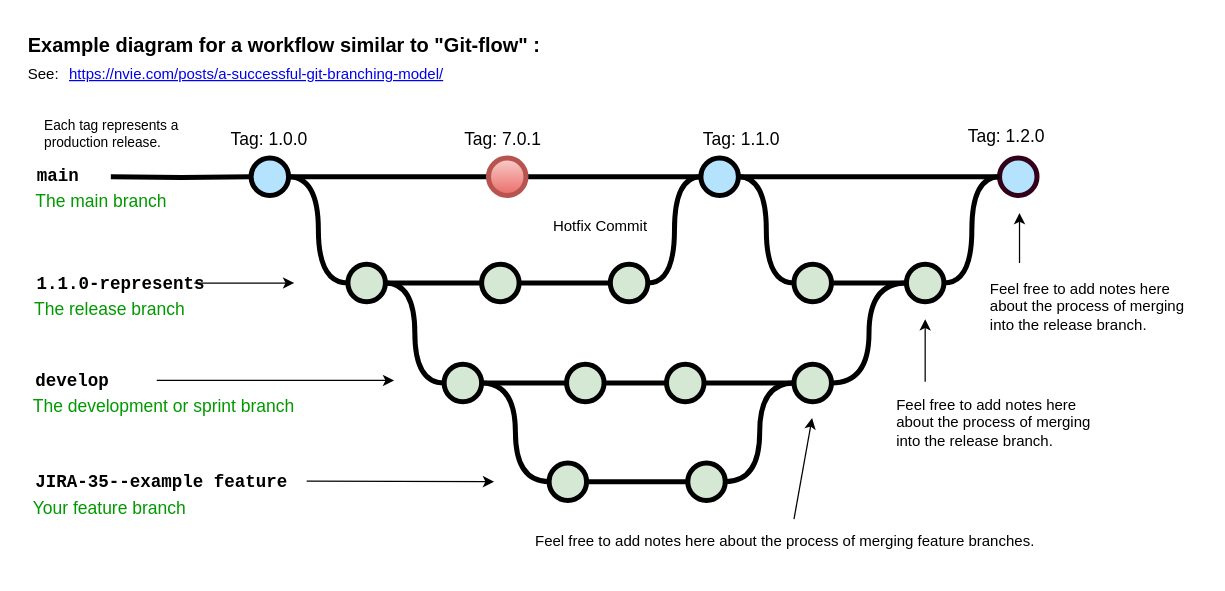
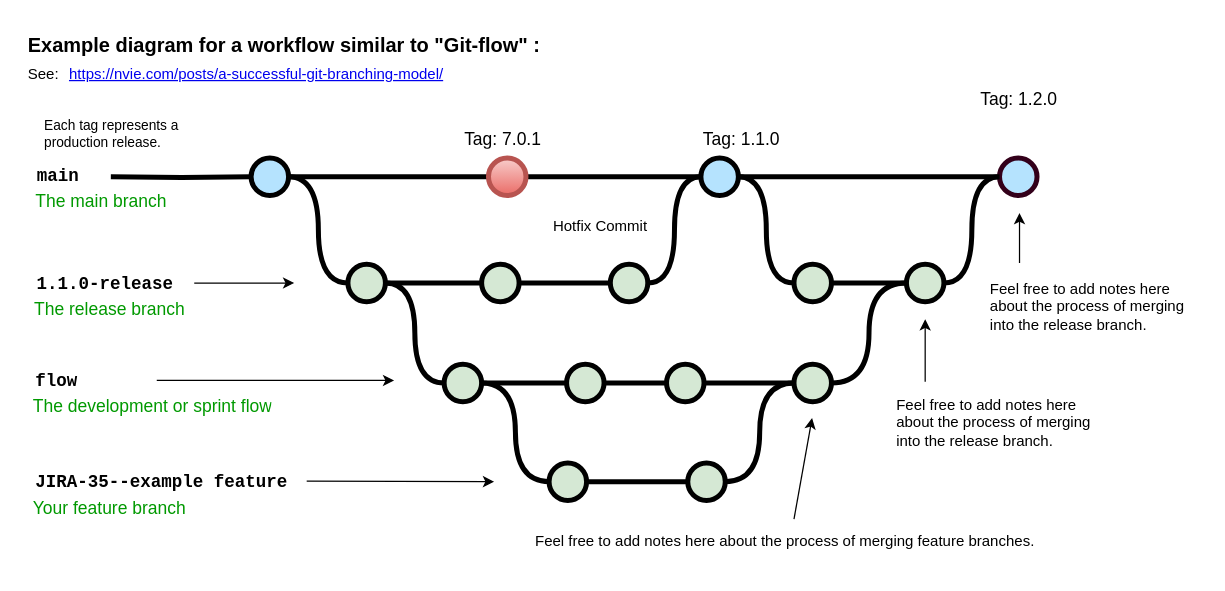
  <mxCell id="0" />
  <mxCell id="1" parent="0" />
  <mxCell id="2" value="Hotfix Commit" style="text;html=1;strokeColor=none;fillColor=none;align=center;verticalAlign=middle;whiteSpace=wrap;overflow=hidden;" parent="1" vertex="1"><mxGeometry x="440.25" y="166" width="80" height="30" as="geometry" /></mxCell>
  <mxCell id="3" value="" style="edgeStyle=orthogonalEdgeStyle;rounded=0;html=1;jettySize=auto;orthogonalLoop=1;plain-blue;endArrow=none;endFill=0;strokeWidth=4;strokeColor=#000000;entryX=0;entryY=0.5;entryDx=0;entryDy=0;entryPerimeter=0;" parent="1" source="5" target="60" edge="1"><mxGeometry x="292.25" y="211" as="geometry"><mxPoint x="380.25" y="141" as="targetPoint" /></mxGeometry></mxCell>
  <mxCell id="4" style="edgeStyle=orthogonalEdgeStyle;curved=1;rounded=0;html=1;exitX=1;exitY=0.5;exitPerimeter=0;entryX=0;entryY=0.5;entryPerimeter=0;endArrow=none;endFill=0;jettySize=auto;orthogonalLoop=1;strokeWidth=4;fontSize=15;" parent="1" source="5" target="13" edge="1"><mxGeometry relative="1" as="geometry" /></mxCell>
  <mxCell id="5" value="" style="verticalLabelPosition=bottom;verticalAlign=top;html=1;strokeWidth=4;shape=mxgraph.flowchart.on-page_reference;plain-blue;gradientColor=none;fillColor=#B5E3Fe;strokeColor=#000000;" parent="1" vertex="1"><mxGeometry x="200.25" y="126" width="30" height="30" as="geometry" /></mxCell>
  <mxCell id="6" value="" style="edgeStyle=orthogonalEdgeStyle;curved=1;rounded=0;orthogonalLoop=1;jettySize=auto;html=1;endArrow=none;endFill=0;strokeWidth=4;entryX=0;entryY=0.5;entryDx=0;entryDy=0;entryPerimeter=0;" parent="1" source="8" target="9" edge="1"><mxGeometry relative="1" as="geometry"><mxPoint x="672.5" y="141" as="targetPoint" /></mxGeometry></mxCell>
  <mxCell id="7" style="edgeStyle=orthogonalEdgeStyle;curved=1;rounded=0;orthogonalLoop=1;jettySize=auto;html=1;exitX=1;exitY=0.5;exitDx=0;exitDy=0;exitPerimeter=0;entryX=0;entryY=0.5;entryDx=0;entryDy=0;entryPerimeter=0;endArrow=none;endFill=0;strokeWidth=4;fontFamily=Courier New;fontColor=#009900;" parent="1" source="8" target="45" edge="1"><mxGeometry relative="1" as="geometry" /></mxCell>
  <mxCell id="8" value="" style="verticalLabelPosition=bottom;verticalAlign=top;html=1;strokeWidth=4;shape=mxgraph.flowchart.on-page_reference;plain-blue;gradientColor=none;strokeColor=#000000;fillColor=#B5E3FE;" parent="1" vertex="1"><mxGeometry x="560.25" y="126" width="30" height="30" as="geometry" /></mxCell>
  <mxCell id="9" value="" style="verticalLabelPosition=bottom;verticalAlign=top;html=1;strokeWidth=4;shape=mxgraph.flowchart.on-page_reference;plain-blue;gradientColor=none;strokeColor=#33001A;fillColor=#B5E3FE;" parent="1" vertex="1"><mxGeometry x="799.25" y="126" width="30" height="30" as="geometry" /></mxCell>
  <mxCell id="10" value="" style="edgeStyle=orthogonalEdgeStyle;rounded=0;html=1;jettySize=auto;orthogonalLoop=1;strokeWidth=4;endArrow=none;endFill=0;" parent="1" target="5" edge="1"><mxGeometry x="192.25" y="211" as="geometry"><mxPoint x="88" y="141" as="sourcePoint" /></mxGeometry></mxCell>
  <mxCell id="11" value="main" style="text;html=1;strokeColor=none;fillColor=none;align=center;verticalAlign=middle;whiteSpace=wrap;overflow=hidden;fontSize=14;fontStyle=1;fontFamily=Courier New;" parent="1" vertex="1"><mxGeometry x="21" y="120" width="50" height="42" as="geometry" /></mxCell>
  <mxCell id="12" style="edgeStyle=orthogonalEdgeStyle;curved=1;rounded=0;html=1;exitX=1;exitY=0.5;exitPerimeter=0;endArrow=none;endFill=0;jettySize=auto;orthogonalLoop=1;strokeWidth=4;fontSize=15;" parent="1" source="13" target="15" edge="1"><mxGeometry relative="1" as="geometry" /></mxCell>
  <mxCell id="13" value="" style="verticalLabelPosition=bottom;verticalAlign=top;html=1;strokeWidth=4;shape=mxgraph.flowchart.on-page_reference;plain-purple;gradientColor=none;strokeColor=#000000;fillColor=#D5E8D4;" parent="1" vertex="1"><mxGeometry x="277.75" y="211" width="30" height="30" as="geometry" /></mxCell>
  <mxCell id="14" style="edgeStyle=orthogonalEdgeStyle;curved=1;rounded=0;html=1;exitX=1;exitY=0.5;exitPerimeter=0;entryX=0;entryY=0.5;entryPerimeter=0;endArrow=none;endFill=0;jettySize=auto;orthogonalLoop=1;strokeWidth=4;fontSize=15;" parent="1" source="15" target="17" edge="1"><mxGeometry relative="1" as="geometry" /></mxCell>
  <mxCell id="15" value="" style="verticalLabelPosition=bottom;verticalAlign=top;html=1;strokeWidth=4;shape=mxgraph.flowchart.on-page_reference;plain-purple;gradientColor=none;strokeColor=#000000;fillColor=#D5E8D4;" parent="1" vertex="1"><mxGeometry x="384.75" y="211" width="30" height="30" as="geometry" /></mxCell>
  <mxCell id="16" style="edgeStyle=orthogonalEdgeStyle;curved=1;rounded=0;html=1;exitX=1;exitY=0.5;exitPerimeter=0;entryX=0;entryY=0.5;entryPerimeter=0;endArrow=none;endFill=0;jettySize=auto;orthogonalLoop=1;strokeWidth=4;fontSize=15;" parent="1" source="17" target="8" edge="1"><mxGeometry relative="1" as="geometry" /></mxCell>
  <mxCell id="17" value="" style="verticalLabelPosition=bottom;verticalAlign=top;html=1;strokeWidth=4;shape=mxgraph.flowchart.on-page_reference;plain-purple;gradientColor=none;strokeColor=#000000;fillColor=#D5E8D4;" parent="1" vertex="1"><mxGeometry x="487.75" y="211" width="30" height="30" as="geometry" /></mxCell>
- <mxCell id="18" value="1.1.0-represents" style="text;html=1;strokeColor=none;fillColor=none;align=left;verticalAlign=middle;whiteSpace=wrap;overflow=hidden;fontSize=14;fontStyle=1;fontFamily=Courier New;" parent="1" vertex="1"><mxGeometry x="26.75" y="216" width="240" height="20" as="geometry" /></mxCell>
+ <mxCell id="18" value="1.1.0-release" style="text;html=1;strokeColor=none;fillColor=none;align=left;verticalAlign=middle;whiteSpace=wrap;overflow=hidden;fontSize=14;fontStyle=1;fontFamily=Courier New;" parent="1" vertex="1"><mxGeometry x="26.75" y="216" width="240" height="20" as="geometry" /></mxCell>
  <mxCell id="19" value="" style="edgeStyle=orthogonalEdgeStyle;rounded=0;orthogonalLoop=1;jettySize=auto;html=1;endArrow=none;endFill=0;strokeWidth=4;" parent="1" source="22" target="24" edge="1"><mxGeometry relative="1" as="geometry" /></mxCell>
  <mxCell id="20" style="edgeStyle=orthogonalEdgeStyle;rounded=0;orthogonalLoop=1;jettySize=auto;html=1;entryX=1;entryY=0.5;entryDx=0;entryDy=0;entryPerimeter=0;endArrow=none;endFill=0;strokeWidth=4;curved=1;" parent="1" source="22" target="13" edge="1"><mxGeometry relative="1" as="geometry" /></mxCell>
  <mxCell id="21" style="edgeStyle=orthogonalEdgeStyle;curved=1;rounded=0;orthogonalLoop=1;jettySize=auto;html=1;exitX=1;exitY=0.5;exitDx=0;exitDy=0;exitPerimeter=0;entryX=0;entryY=0.5;entryDx=0;entryDy=0;entryPerimeter=0;endArrow=none;endFill=0;strokeWidth=4;fontFamily=Courier New;fontColor=#009900;" parent="1" source="22" target="31" edge="1"><mxGeometry relative="1" as="geometry" /></mxCell>
  <mxCell id="22" value="" style="verticalLabelPosition=bottom;verticalAlign=top;html=1;strokeWidth=4;shape=mxgraph.flowchart.on-page_reference;plain-purple;gradientColor=none;strokeColor=#000000;fillColor=#D5E8D4;" parent="1" vertex="1"><mxGeometry x="354.75" y="291" width="30" height="30" as="geometry" /></mxCell>
  <mxCell id="23" value="" style="edgeStyle=orthogonalEdgeStyle;curved=1;rounded=0;orthogonalLoop=1;jettySize=auto;html=1;endArrow=none;endFill=0;strokeWidth=4;" parent="1" source="24" target="26" edge="1"><mxGeometry relative="1" as="geometry" /></mxCell>
  <mxCell id="24" value="" style="verticalLabelPosition=bottom;verticalAlign=top;html=1;strokeWidth=4;shape=mxgraph.flowchart.on-page_reference;plain-purple;gradientColor=none;strokeColor=#000000;fillColor=#D5E8D4;" parent="1" vertex="1"><mxGeometry x="452.75" y="291" width="30" height="30" as="geometry" /></mxCell>
  <mxCell id="25" value="" style="edgeStyle=orthogonalEdgeStyle;curved=1;rounded=0;orthogonalLoop=1;jettySize=auto;html=1;endArrow=none;endFill=0;strokeWidth=4;fontFamily=Courier New;fontColor=#009900;" parent="1" source="26" target="28" edge="1"><mxGeometry relative="1" as="geometry" /></mxCell>
  <mxCell id="26" value="" style="verticalLabelPosition=bottom;verticalAlign=top;html=1;strokeWidth=4;shape=mxgraph.flowchart.on-page_reference;plain-purple;gradientColor=none;strokeColor=#000000;fillColor=#D5E8D4;" parent="1" vertex="1"><mxGeometry x="532.75" y="291" width="30" height="30" as="geometry" /></mxCell>
  <mxCell id="27" style="edgeStyle=orthogonalEdgeStyle;curved=1;rounded=0;orthogonalLoop=1;jettySize=auto;html=1;entryX=0;entryY=0.5;entryDx=0;entryDy=0;entryPerimeter=0;endArrow=none;endFill=0;strokeWidth=4;fontFamily=Courier New;fontColor=#009900;" parent="1" source="28" target="47" edge="1"><mxGeometry relative="1" as="geometry" /></mxCell>
  <mxCell id="28" value="" style="verticalLabelPosition=bottom;verticalAlign=top;html=1;strokeWidth=4;shape=mxgraph.flowchart.on-page_reference;plain-purple;gradientColor=none;strokeColor=#000000;fillColor=#D5E8D4;" parent="1" vertex="1"><mxGeometry x="634.75" y="291" width="30" height="30" as="geometry" /></mxCell>
- <mxCell id="29" value="develop" style="text;html=1;strokeColor=none;fillColor=none;align=left;verticalAlign=middle;whiteSpace=wrap;overflow=hidden;fontSize=14;fontStyle=1;fontFamily=Courier New;" parent="1" vertex="1"><mxGeometry x="25.75" y="294" width="91" height="20" as="geometry" /></mxCell>
+ <mxCell id="29" value="flow" style="text;html=1;strokeColor=none;fillColor=none;align=left;verticalAlign=middle;whiteSpace=wrap;overflow=hidden;fontSize=14;fontStyle=1;fontFamily=Courier New;" parent="1" vertex="1"><mxGeometry x="25.75" y="294" width="91" height="20" as="geometry" /></mxCell>
  <mxCell id="30" value="" style="edgeStyle=orthogonalEdgeStyle;rounded=0;orthogonalLoop=1;jettySize=auto;html=1;endArrow=none;endFill=0;strokeWidth=4;" parent="1" source="31" target="33" edge="1"><mxGeometry relative="1" as="geometry" /></mxCell>
  <mxCell id="31" value="" style="verticalLabelPosition=bottom;verticalAlign=top;html=1;strokeWidth=4;shape=mxgraph.flowchart.on-page_reference;plain-purple;gradientColor=none;strokeColor=#000000;fillColor=#D5E8D4;" parent="1" vertex="1"><mxGeometry x="438.75" y="370" width="30" height="30" as="geometry" /></mxCell>
  <mxCell id="32" style="edgeStyle=orthogonalEdgeStyle;curved=1;rounded=0;orthogonalLoop=1;jettySize=auto;html=1;exitX=1;exitY=0.5;exitDx=0;exitDy=0;exitPerimeter=0;entryX=0;entryY=0.5;entryDx=0;entryDy=0;entryPerimeter=0;endArrow=none;endFill=0;strokeWidth=4;fontFamily=Courier New;fontColor=#009900;" parent="1" source="33" target="28" edge="1"><mxGeometry relative="1" as="geometry" /></mxCell>
  <mxCell id="33" value="" style="verticalLabelPosition=bottom;verticalAlign=top;html=1;strokeWidth=4;shape=mxgraph.flowchart.on-page_reference;plain-purple;gradientColor=none;strokeColor=#000000;fillColor=#D5E8D4;" parent="1" vertex="1"><mxGeometry x="549.75" y="370" width="30" height="30" as="geometry" /></mxCell>
  <mxCell id="34" value="JIRA-35--example feature" style="text;html=1;strokeColor=none;fillColor=none;align=left;verticalAlign=middle;whiteSpace=wrap;overflow=hidden;fontSize=14;fontStyle=1;fontFamily=Courier New;" parent="1" vertex="1"><mxGeometry x="25.5" y="375" width="240" height="20" as="geometry" /></mxCell>
- <mxCell id="35" value="The development or sprint branch" style="text;html=1;strokeColor=none;fillColor=none;align=left;verticalAlign=middle;whiteSpace=wrap;overflow=hidden;fontSize=14;fontStyle=0;fontColor=#009900;" parent="1" vertex="1"><mxGeometry x="23.75" y="314" width="240" height="20" as="geometry" /></mxCell>
+ <mxCell id="35" value="The development or sprint flow" style="text;html=1;strokeColor=none;fillColor=none;align=left;verticalAlign=middle;whiteSpace=wrap;overflow=hidden;fontSize=14;fontStyle=0;fontColor=#009900;" parent="1" vertex="1"><mxGeometry x="23.75" y="314" width="240" height="20" as="geometry" /></mxCell>
  <mxCell id="36" value="Your feature branch" style="text;html=1;strokeColor=none;fillColor=none;align=left;verticalAlign=middle;whiteSpace=wrap;overflow=hidden;fontSize=14;fontStyle=0;fontColor=#009900;" parent="1" vertex="1"><mxGeometry x="23.75" y="395" width="240" height="20" as="geometry" /></mxCell>
  <mxCell id="37" value="The release branch" style="text;html=1;strokeColor=none;fillColor=none;align=left;verticalAlign=middle;whiteSpace=wrap;overflow=hidden;fontSize=14;fontStyle=0;fontColor=#009900;" parent="1" vertex="1"><mxGeometry x="24.75" y="236" width="240" height="20" as="geometry" /></mxCell>
  <mxCell id="38" value="The main branch&lt;br&gt;" style="text;html=1;strokeColor=none;fillColor=none;align=left;verticalAlign=middle;whiteSpace=wrap;overflow=hidden;fontSize=14;fontStyle=0;fontColor=#009900;" parent="1" vertex="1"><mxGeometry x="26.25" y="150" width="146.75" height="20" as="geometry" /></mxCell>
  <mxCell id="39" value="" style="endArrow=classic;html=1;strokeWidth=1;fontFamily=Courier New;fontColor=#009900;" parent="1" edge="1"><mxGeometry width="50" height="50" relative="1" as="geometry"><mxPoint x="244.75" y="384.5" as="sourcePoint" /><mxPoint x="394.75" y="385" as="targetPoint" /></mxGeometry></mxCell>
  <mxCell id="40" value="" style="endArrow=classic;html=1;strokeWidth=1;fontFamily=Courier New;fontColor=#009900;" parent="1" edge="1"><mxGeometry width="50" height="50" relative="1" as="geometry"><mxPoint x="124.75" y="304" as="sourcePoint" /><mxPoint x="314.75" y="304" as="targetPoint" /></mxGeometry></mxCell>
  <mxCell id="41" value="" style="endArrow=classic;html=1;strokeWidth=1;fontFamily=Courier New;fontColor=#009900;" parent="1" edge="1"><mxGeometry width="50" height="50" relative="1" as="geometry"><mxPoint x="154.75" y="226" as="sourcePoint" /><mxPoint x="234.75" y="226" as="targetPoint" /></mxGeometry></mxCell>
  <mxCell id="42" value="Tag: 1.1.0" style="text;html=1;strokeColor=none;fillColor=none;align=center;verticalAlign=middle;whiteSpace=wrap;overflow=hidden;fontSize=14;" parent="1" vertex="1"><mxGeometry x="538.25" y="100" width="110" height="20" as="geometry" /></mxCell>
- <mxCell id="43" value="Tag: 1.0.0" style="text;html=1;strokeColor=none;fillColor=none;align=center;verticalAlign=middle;whiteSpace=wrap;overflow=hidden;fontSize=14;" parent="1" vertex="1"><mxGeometry x="180.25" y="100" width="70" height="20" as="geometry" /></mxCell>
  <mxCell id="44" value="" style="edgeStyle=orthogonalEdgeStyle;curved=1;rounded=0;orthogonalLoop=1;jettySize=auto;html=1;endArrow=none;endFill=0;strokeWidth=4;fontFamily=Courier New;fontColor=#009900;" parent="1" source="45" target="47" edge="1"><mxGeometry relative="1" as="geometry" /></mxCell>
  <mxCell id="45" value="" style="verticalLabelPosition=bottom;verticalAlign=top;html=1;strokeWidth=4;shape=mxgraph.flowchart.on-page_reference;plain-purple;gradientColor=none;strokeColor=#000000;fillColor=#D5E8D4;" parent="1" vertex="1"><mxGeometry x="634.75" y="211" width="30" height="30" as="geometry" /></mxCell>
  <mxCell id="46" style="edgeStyle=orthogonalEdgeStyle;curved=1;rounded=0;orthogonalLoop=1;jettySize=auto;html=1;entryX=0;entryY=0.5;entryDx=0;entryDy=0;entryPerimeter=0;endArrow=none;endFill=0;strokeWidth=4;fontFamily=Courier New;fontColor=#009900;" parent="1" source="47" target="9" edge="1"><mxGeometry relative="1" as="geometry" /></mxCell>
  <mxCell id="47" value="" style="verticalLabelPosition=bottom;verticalAlign=top;html=1;strokeWidth=4;shape=mxgraph.flowchart.on-page_reference;plain-purple;gradientColor=none;strokeColor=#000000;fillColor=#D5E8D4;" parent="1" vertex="1"><mxGeometry x="724.75" y="211" width="30" height="30" as="geometry" /></mxCell>
- <mxCell id="48" value="Tag: 1.2.0" style="text;html=1;strokeColor=none;fillColor=none;align=center;verticalAlign=middle;whiteSpace=wrap;overflow=hidden;fontSize=14;" parent="1" vertex="1"><mxGeometry x="750.25" y="98" width="110" height="20" as="geometry" /></mxCell>
+ <mxCell id="48" value="Tag: 1.2.0" style="text;html=1;strokeColor=none;fillColor=none;align=center;verticalAlign=middle;whiteSpace=wrap;overflow=hidden;fontSize=14;" parent="1" vertex="1"><mxGeometry x="760.25" y="68" width="110" height="20" as="geometry" /></mxCell>
  <mxCell id="49" value="" style="endArrow=classic;html=1;strokeWidth=1;fontFamily=Courier New;fontColor=#009900;exitX=0.5;exitY=0;exitDx=0;exitDy=0;" parent="1" source="52" edge="1"><mxGeometry width="50" height="50" relative="1" as="geometry"><mxPoint x="649.25" y="565.5" as="sourcePoint" /><mxPoint x="649.25" y="334" as="targetPoint" /></mxGeometry></mxCell>
  <mxCell id="50" value="" style="endArrow=classic;html=1;strokeWidth=1;fontFamily=Courier New;fontColor=#009900;" parent="1" edge="1"><mxGeometry width="50" height="50" relative="1" as="geometry"><mxPoint x="739.75" y="305" as="sourcePoint" /><mxPoint x="739.75" y="255" as="targetPoint" /></mxGeometry></mxCell>
  <mxCell id="51" value="&lt;span style=&quot;text-align: center&quot;&gt;Feel free to add notes here about the process of merging into the release branch.&lt;br&gt;&lt;/span&gt;" style="text;html=1;strokeColor=none;fillColor=none;align=left;verticalAlign=middle;whiteSpace=wrap;overflow=hidden;fontSize=12;fontStyle=0;fontColor=#000000;" parent="1" vertex="1"><mxGeometry x="714.75" y="305" width="163.25" height="66" as="geometry" /></mxCell>
  <mxCell id="52" value="&lt;div style=&quot;&quot;&gt;&lt;span&gt;Feel free to add notes here about the process of merging feature branches.&lt;/span&gt;&lt;/div&gt;" style="text;html=1;strokeColor=none;fillColor=none;align=left;verticalAlign=middle;whiteSpace=wrap;overflow=hidden;fontSize=12;fontStyle=0;fontColor=#000000;" parent="1" vertex="1"><mxGeometry x="425.63" y="415" width="418.25" height="36" as="geometry" /></mxCell>
  <mxCell id="53" value="&lt;span style=&quot;text-align: center; font-size: 11px;&quot;&gt;Each tag represents a production release.&lt;/span&gt;" style="text;html=1;strokeColor=none;fillColor=none;align=left;verticalAlign=middle;whiteSpace=wrap;overflow=hidden;fontSize=11;fontStyle=0;fontColor=#000000;" parent="1" vertex="1"><mxGeometry x="32.5" y="88" width="120" height="38" as="geometry" /></mxCell>
  <mxCell id="54" value="Example diagram for a workflow similar to &quot;Git-flow&quot; :" style="text;whiteSpace=wrap;html=1;fontStyle=1;fontSize=16;" parent="1" vertex="1"><mxGeometry x="20.25" y="20" width="427.75" height="20" as="geometry" /></mxCell>
  <mxCell id="55" value="&lt;a href=&quot;https://nvie.com/posts/a-successful-git-branching-model/&quot;&gt;https://nvie.com/posts/a-successful-git-branching-model/&lt;/a&gt;" style="text;whiteSpace=wrap;html=1;" parent="1" vertex="1"><mxGeometry x="53" y="45" width="355" height="20" as="geometry" /></mxCell>
  <mxCell id="56" value="See:" style="text;whiteSpace=wrap;html=1;" parent="1" vertex="1"><mxGeometry x="20.25" y="45" width="32.75" height="20" as="geometry" /></mxCell>
  <mxCell id="57" value="" style="endArrow=classic;html=1;strokeWidth=1;fontFamily=Courier New;fontColor=#009900;" parent="1" edge="1"><mxGeometry width="50" height="50" relative="1" as="geometry"><mxPoint x="815.25" y="210" as="sourcePoint" /><mxPoint x="815.25" y="170" as="targetPoint" /></mxGeometry></mxCell>
  <mxCell id="58" value="&lt;span style=&quot;text-align: center&quot;&gt;Feel free to add notes here about the process of merging into the release branch.&lt;br&gt;&lt;br&gt;&lt;/span&gt;" style="text;html=1;strokeColor=none;fillColor=none;align=left;verticalAlign=middle;whiteSpace=wrap;overflow=hidden;fontSize=12;fontStyle=0;fontColor=#000000;" parent="1" vertex="1"><mxGeometry x="790.25" y="211" width="167.75" height="81" as="geometry" /></mxCell>
  <mxCell id="59" value="" style="edgeStyle=orthogonalEdgeStyle;rounded=0;orthogonalLoop=1;jettySize=auto;html=1;fontSize=15;endArrow=none;endFill=0;strokeWidth=4;entryX=0;entryY=0.5;entryDx=0;entryDy=0;entryPerimeter=0;" parent="1" source="60" target="8" edge="1"><mxGeometry relative="1" as="geometry"><mxPoint x="498.25" y="141" as="targetPoint" /></mxGeometry></mxCell>
  <mxCell id="60" value="" style="verticalLabelPosition=bottom;verticalAlign=top;html=1;strokeWidth=4;shape=mxgraph.flowchart.on-page_reference;plain-blue;gradientColor=#EA6B66;strokeColor=#B85450;fillColor=#F8CECC;" parent="1" vertex="1"><mxGeometry x="390.25" y="126" width="30" height="30" as="geometry" /></mxCell>
  <mxCell id="61" value="Tag: 7.0.1" style="text;html=1;strokeColor=none;fillColor=none;align=center;verticalAlign=middle;whiteSpace=wrap;overflow=hidden;fontSize=14;" parent="1" vertex="1"><mxGeometry x="366.5" y="100" width="70" height="20" as="geometry" /></mxCell>
